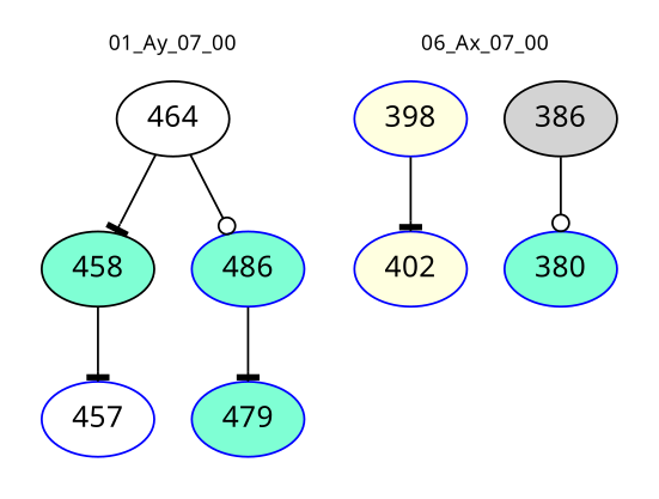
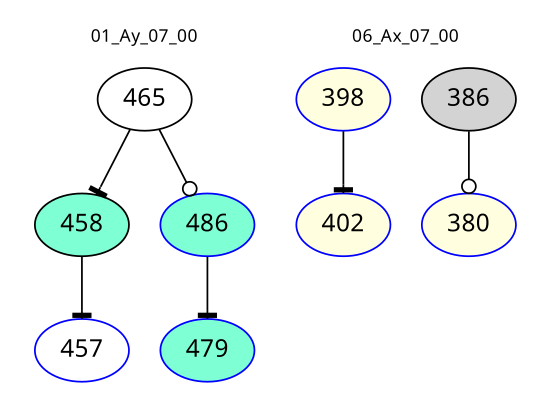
  digraph {
    fontname="Noto Sans"
    node [color=blue fillcolor=aquamarine fontname="Noto Sans" style=filled]
    edge [arrowhead=tee color=black fontname="Noto Sans"]
-   n1 [color=black fillcolor=white label=464]
+   n1 [color=black fillcolor=white label=465]
    n2 [color=black label=458]
    n3 [label=486]
    n4 [fillcolor=white label=457]
    n5 [label=479]
    n6 [color=black fillcolor=lightgrey label=386]
    n7 [fillcolor=lightyellow label=398]
-   n8 [label=380]
+   n8 [fillcolor=lightyellow label=380]
    n9 [fillcolor=lightyellow label=402]
    subgraph cluster_1 {
      color=white
      fontsize=10
      label="01_Ay_07_00"
      n1
      n2
      n3
      n4
      n5
    }
    subgraph cluster_2 {
      color=white
      fontsize=10
      label="06_Ax_07_00"
      n6
      n7
      n8
      n9
    }
    n1 -> n2
    n1 -> n3 [arrowhead=odot]
    n2 -> n4
    n3 -> n5
    n6 -> n8 [arrowhead=odot]
    n7 -> n9
  }
